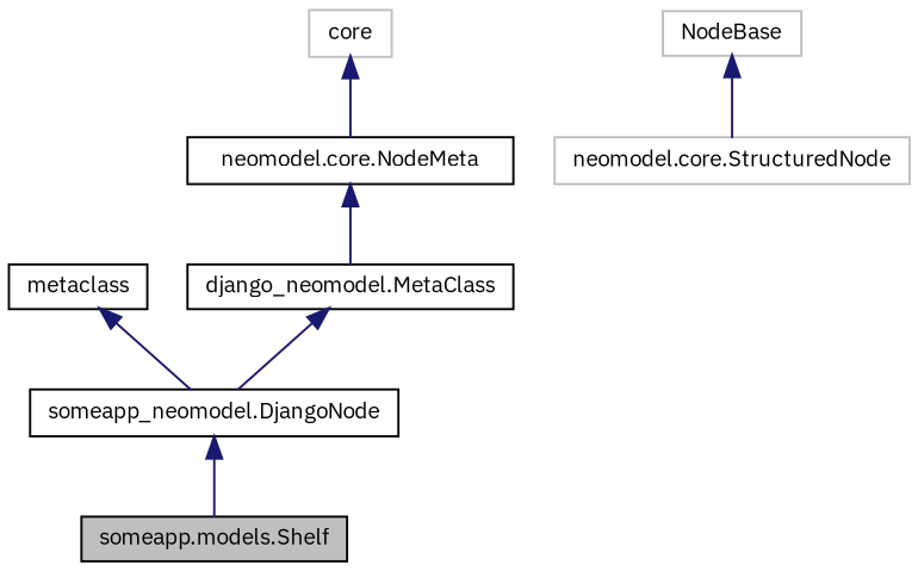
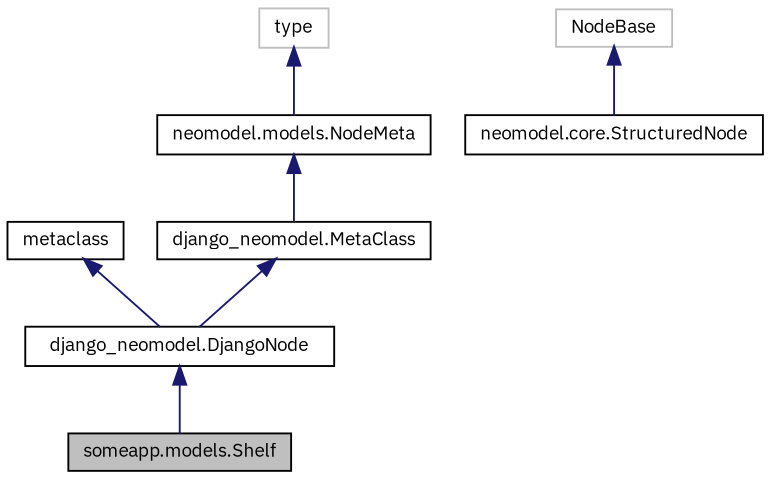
  digraph {
    fontname="IBM Plex Sans"
    node [color=black fillcolor=white fontname="IBM Plex Sans" fontsize=10 shape=record style=filled]
    edge [color=midnightblue dir=back fontname="IBM Plex Sans" fontsize=10 labelfontname=Helvetica labelfontsize=10 style=solid]
    n1 [fillcolor=grey75 fontcolor=black height=0.2 label="someapp.models.Shelf" width=0.4]
-   n2 [height=0.2 label="someapp_neomodel.DjangoNode" width=0.4]
-   n3 [color=grey75 height=0.2 label="neomodel.core.StructuredNode" width=0.4]
+   n2 [height=0.2 label="django_neomodel.DjangoNode" width=0.4]
+   n3 [height=0.2 label="neomodel.core.StructuredNode" width=0.4]
    n4 [color=grey75 height=0.2 label=NodeBase width=0.4]
    n5 [height=0.2 label=metaclass width=0.4]
    n6 [height=0.2 label="django_neomodel.MetaClass" width=0.4]
-   n7 [height=0.2 label="neomodel.core.NodeMeta" width=0.4]
-   n8 [color=grey75 height=0.2 label=core width=0.4]
+   n7 [height=0.2 label="neomodel.models.NodeMeta" width=0.4]
+   n8 [color=grey75 height=0.2 label=type width=0.4]
    n2 -> n1
    n4 -> n3
    n5 -> n2
    n6 -> n2
    n7 -> n6
    n8 -> n7
  }
